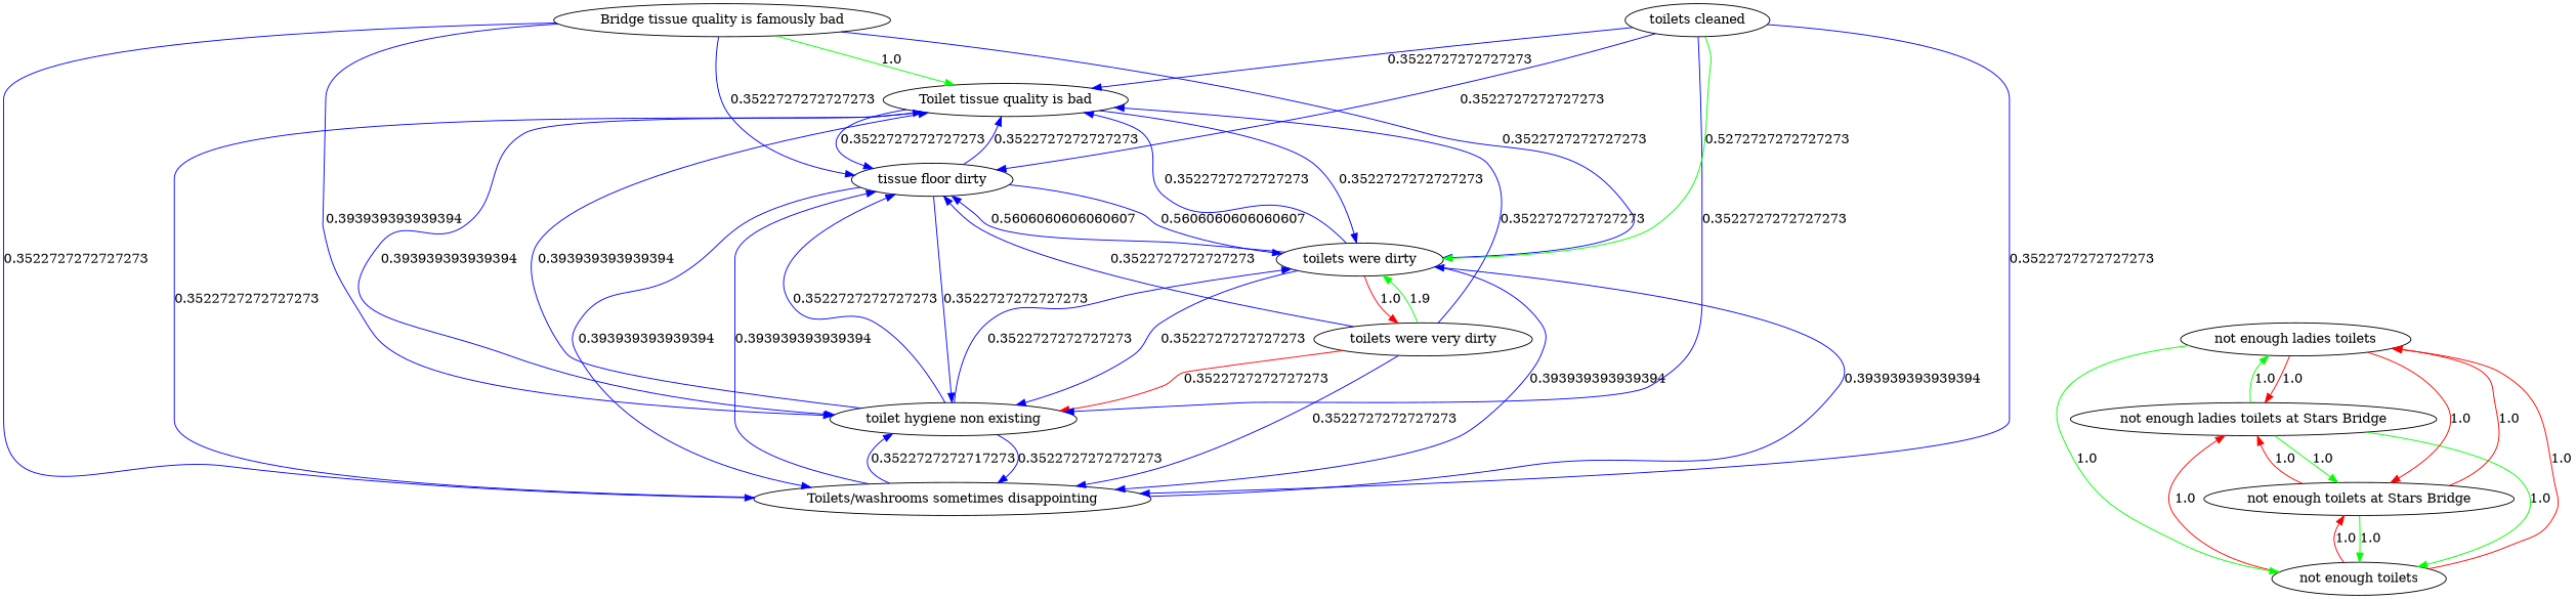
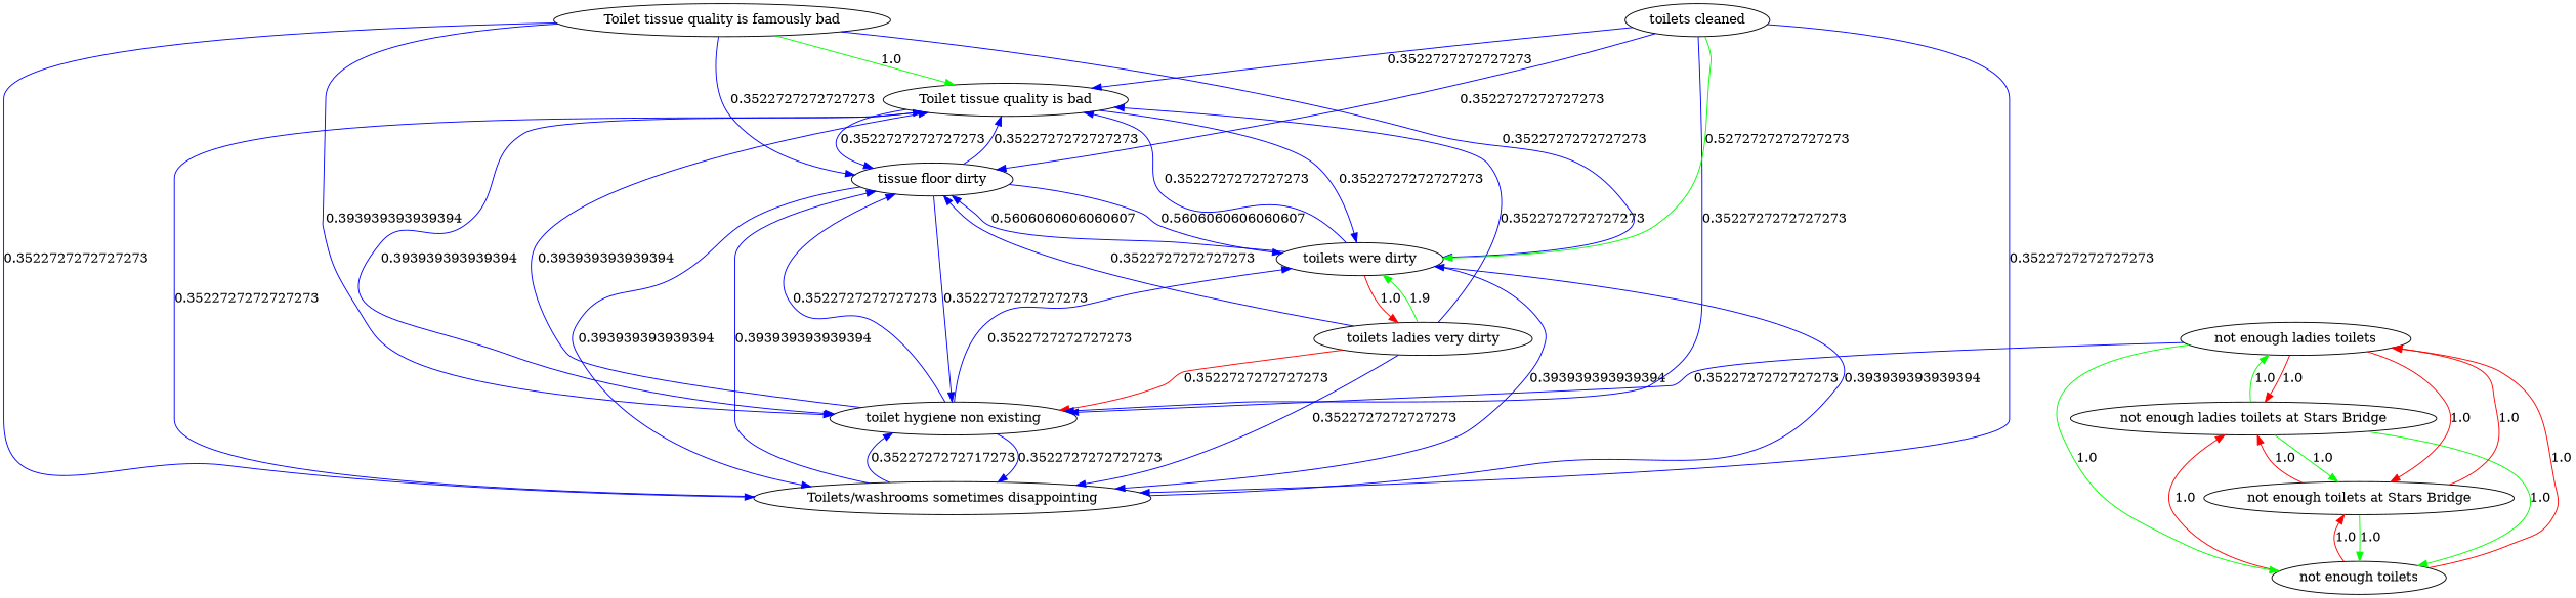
  digraph {
    edge [color=blue]
-   "Toilet tissue quality is famously bad" [label="Bridge tissue quality is famously bad"]
+   "Toilet tissue quality is famously bad"
    "Toilet tissue quality is bad"
    "Toilets/washrooms sometimes disappointing"
    n4 [label="tissue floor dirty"]
    "toilet hygiene non existing"
    "toilets were dirty"
-   "toilets were very dirty"
+   "toilets were very dirty" [label="toilets ladies very dirty"]
    "not enough ladies toilets at Stars Bridge"
    "not enough toilets at Stars Bridge"
    "not enough toilets"
    "not enough ladies toilets"
    "toilets cleaned"
    "Toilet tissue quality is famously bad" -> "Toilet tissue quality is bad" [color=green label=1.0]
    "Toilet tissue quality is famously bad" -> "Toilets/washrooms sometimes disappointing" [label=0.3522727272727273]
    "Toilet tissue quality is famously bad" -> n4 [label=0.3522727272727273]
    "Toilet tissue quality is famously bad" -> "toilet hygiene non existing" [label=0.393939393939394]
    "Toilet tissue quality is famously bad" -> "toilets were dirty" [label=0.3522727272727273]
    "Toilet tissue quality is bad" -> n4 [label=0.3522727272727273]
    "Toilet tissue quality is bad" -> "toilet hygiene non existing" [label=0.393939393939394]
    "Toilet tissue quality is bad" -> "toilets were dirty" [label=0.3522727272727273]
    "Toilets/washrooms sometimes disappointing" -> "Toilet tissue quality is bad" [label=0.3522727272727273]
    "Toilets/washrooms sometimes disappointing" -> n4 [label=0.393939393939394]
    "Toilets/washrooms sometimes disappointing" -> "toilet hygiene non existing" [label=0.3522727272717273]
    "Toilets/washrooms sometimes disappointing" -> "toilets were dirty" [label=0.393939393939394]
    n4 -> "Toilet tissue quality is bad" [label=0.3522727272727273]
    n4 -> "Toilets/washrooms sometimes disappointing" [label=0.393939393939394]
    n4 -> "toilet hygiene non existing" [label=0.3522727272727273]
    n4 -> "toilets were dirty" [label=0.5606060606060607]
    "toilet hygiene non existing" -> "Toilet tissue quality is bad" [label=0.393939393939394]
    "toilet hygiene non existing" -> "Toilets/washrooms sometimes disappointing" [label=0.3522727272727273]
    "toilet hygiene non existing" -> n4 [label=0.3522727272727273]
    "toilet hygiene non existing" -> "toilets were dirty" [label=0.3522727272727273]
    "toilets were dirty" -> "Toilet tissue quality is bad" [label=0.3522727272727273]
    "toilets were dirty" -> "Toilets/washrooms sometimes disappointing" [label=0.393939393939394]
    "toilets were dirty" -> n4 [label=0.5606060606060607]
-   "toilets were dirty" -> "toilet hygiene non existing" [label=0.3522727272727273]
+   "not enough ladies toilets" -> "toilet hygiene non existing" [label=0.3522727272727273]
    "toilets were dirty" -> "toilets were very dirty" [color=red label=1.0]
    "toilets were very dirty" -> "Toilet tissue quality is bad" [label=0.3522727272727273]
    "toilets were very dirty" -> "Toilets/washrooms sometimes disappointing" [label=0.3522727272727273]
    "toilets were very dirty" -> n4 [label=0.3522727272727273]
    "toilets were very dirty" -> "toilet hygiene non existing" [color=red label=0.3522727272727273]
    "toilets were very dirty" -> "toilets were dirty" [color=green label=1.9]
    "not enough ladies toilets at Stars Bridge" -> "not enough toilets at Stars Bridge" [color=green label=1.0]
    "not enough ladies toilets at Stars Bridge" -> "not enough toilets" [color=green label=1.0]
    "not enough ladies toilets at Stars Bridge" -> "not enough ladies toilets" [color=green label=1.0]
    "not enough toilets at Stars Bridge" -> "not enough ladies toilets at Stars Bridge" [color=red label=1.0]
    "not enough toilets at Stars Bridge" -> "not enough toilets" [color=green label=1.0]
    "not enough toilets at Stars Bridge" -> "not enough ladies toilets" [color=red label=1.0]
    "not enough toilets" -> "not enough ladies toilets at Stars Bridge" [color=red label=1.0]
    "not enough toilets" -> "not enough toilets at Stars Bridge" [color=red label=1.0]
    "not enough toilets" -> "not enough ladies toilets" [color=red label=1.0]
    "not enough ladies toilets" -> "not enough ladies toilets at Stars Bridge" [color=red label=1.0]
    "not enough ladies toilets" -> "not enough toilets at Stars Bridge" [color=red label=1.0]
    "not enough ladies toilets" -> "not enough toilets" [color=green label=1.0]
    "toilets cleaned" -> "Toilet tissue quality is bad" [label=0.3522727272727273]
    "toilets cleaned" -> "Toilets/washrooms sometimes disappointing" [label=0.3522727272727273]
    "toilets cleaned" -> n4 [label=0.3522727272727273]
    "toilets cleaned" -> "toilet hygiene non existing" [label=0.3522727272727273]
    "toilets cleaned" -> "toilets were dirty" [color=green label=0.5272727272727273]
  }
